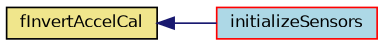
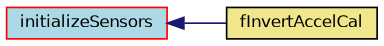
  digraph {
    rankdir=LR
    node [fontname=Helvetica fontsize=10 shape=record style=filled]
    n1 [color=black fillcolor=khaki fontcolor=black height=0.2 label=fInvertAccelCal width=0.4]
    n2 [color=red fillcolor=lightblue height=0.2 label=initializeSensors width=0.4]
-   n1 -> n2 [color=midnightblue dir=back fontname=Helvetica fontsize=10 labelfontname=Helvetica labelfontsize=10 style=solid]
+   n2 -> n1 [color=midnightblue dir=back fontname=Helvetica fontsize=10 labelfontname=Helvetica labelfontsize=10 style=solid]
  }
